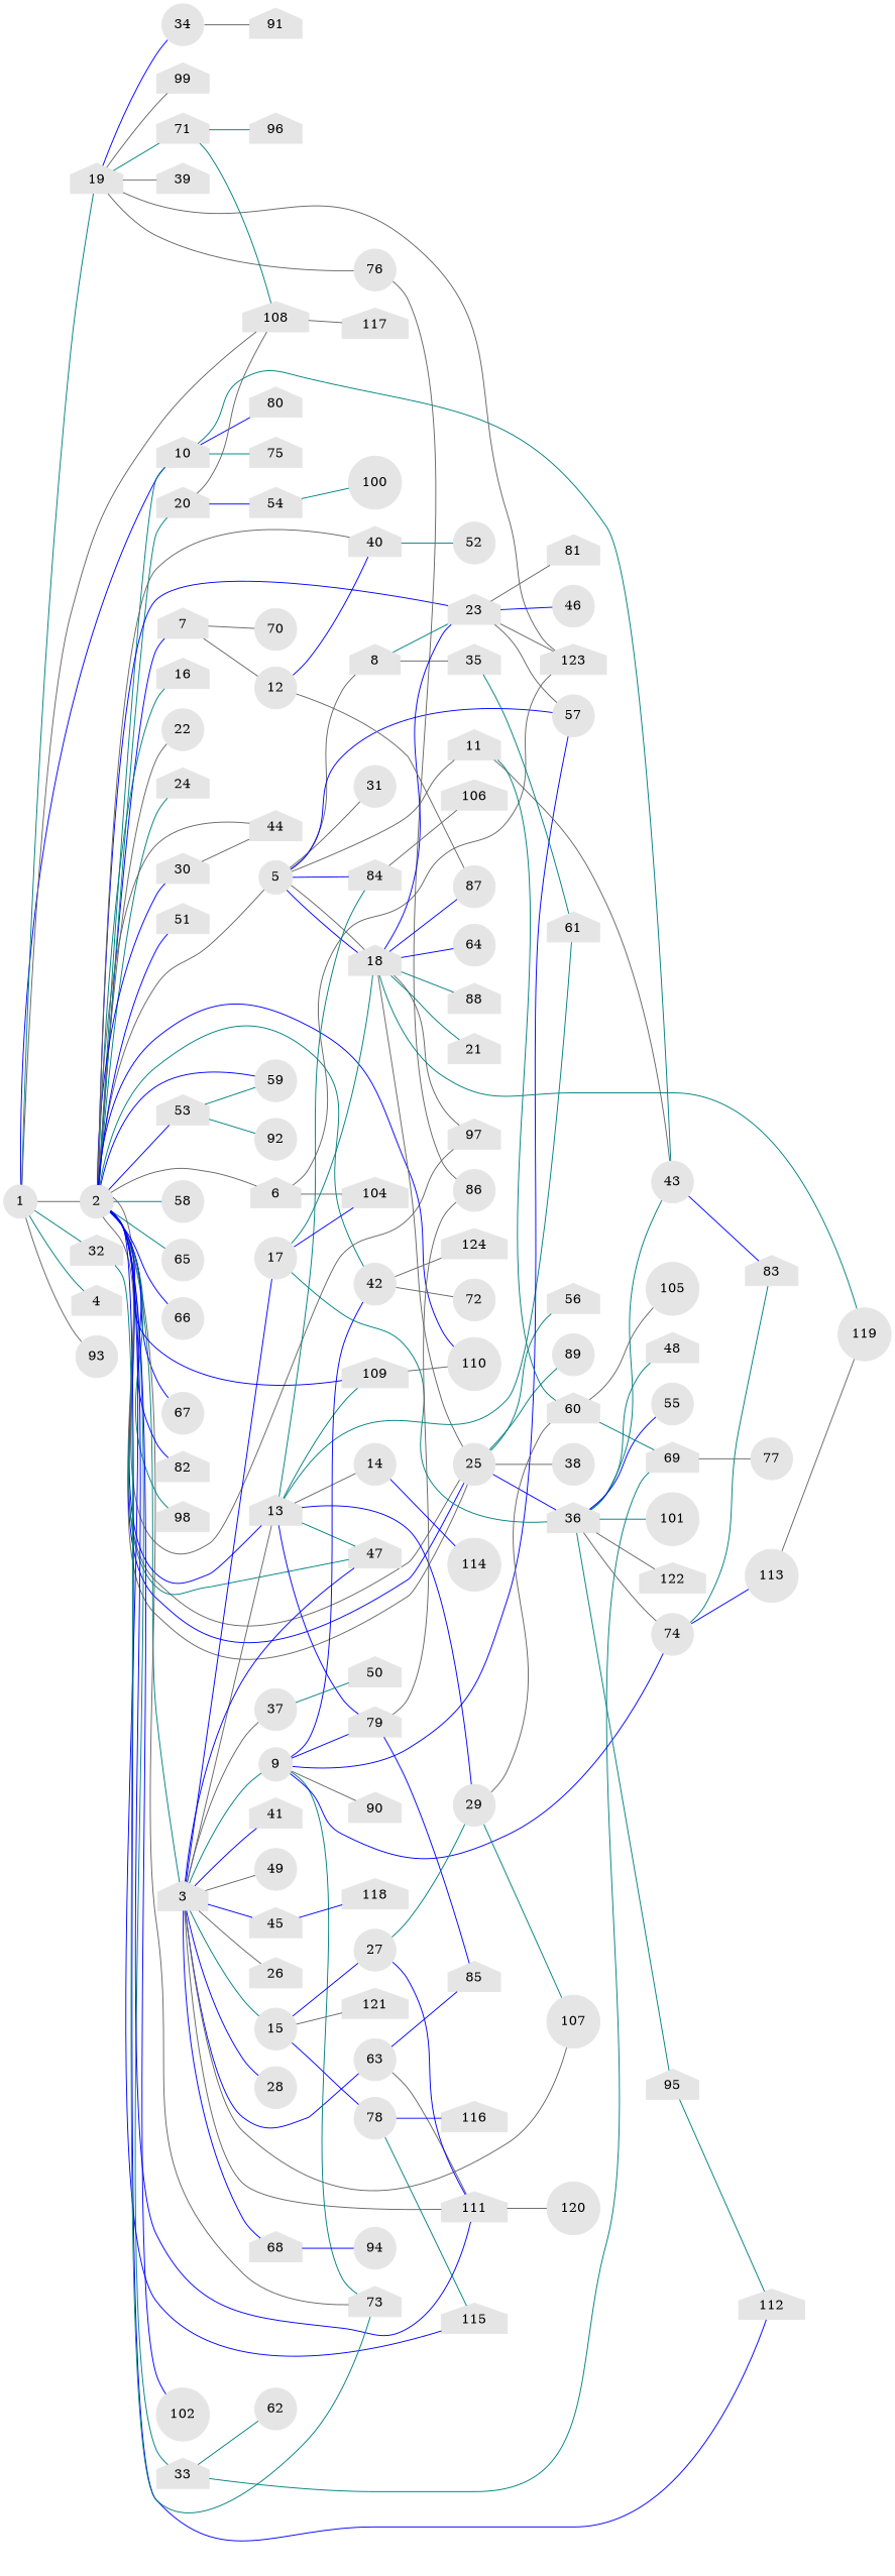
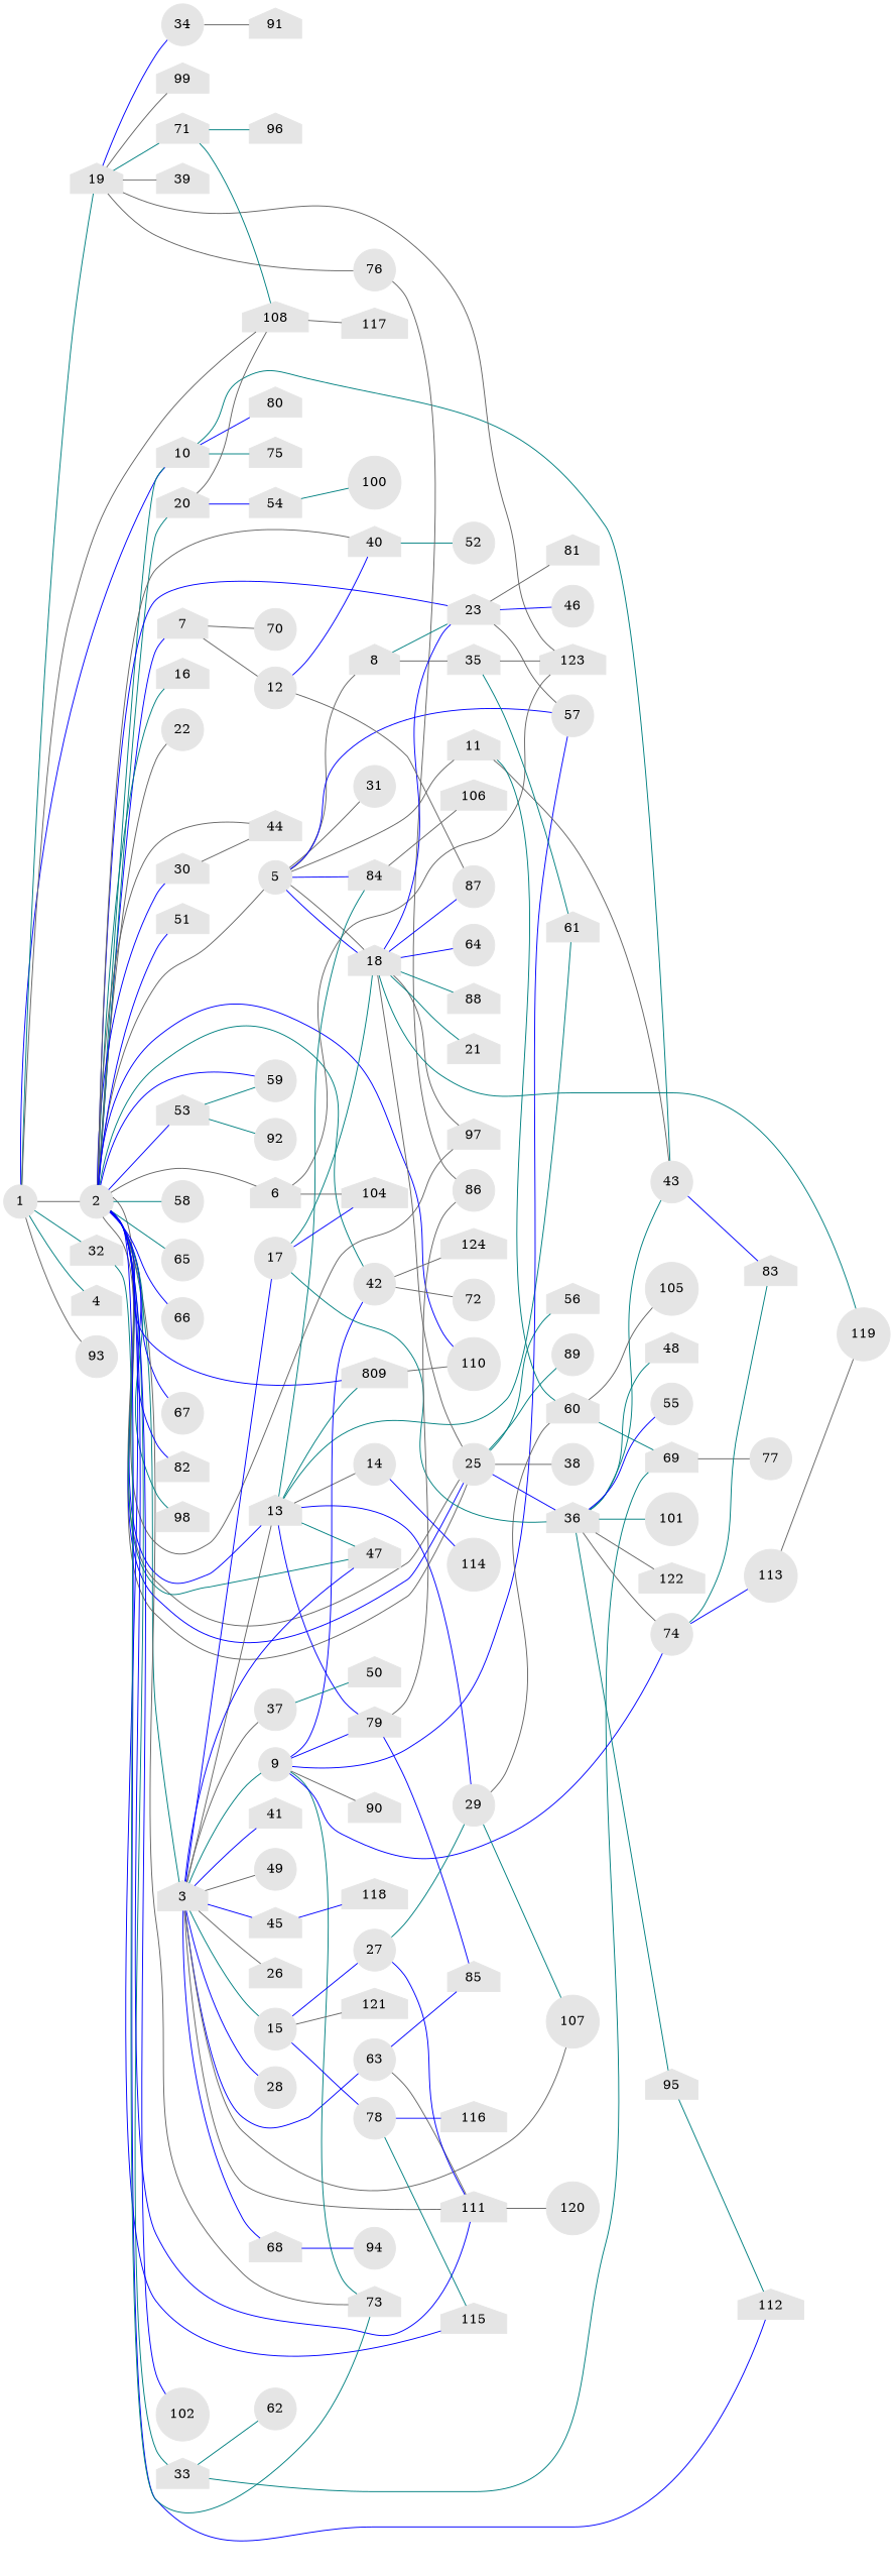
  graph {
    rankdir=LR
    node [color=gray90 shape=house style=filled]
    edge [color=gray40]
    1 [shape=circle]
    2 [shape=circle]
    4
    10
    19
    32
    93 [shape=circle]
    108
    3
    5 [shape=circle]
    6
    7
    13
    16
    20
    22 [shape=circle]
    23
-   24
    25 [shape=circle]
    30
    33
    40
    42 [shape=circle]
    44
    47
    51
    53
    58 [shape=circle]
    59 [shape=circle]
    65 [shape=circle]
    66 [shape=circle]
    67 [shape=circle]
    73
    82
    97
    98
    102 [shape=circle]
-   109
+   109 [label=809]
    110 [shape=circle]
    111
    112
    115
    43 [shape=circle]
    75
    80
    123
    34 [shape=circle]
    39
    71
    76 [shape=circle]
    99
    117
    9 [shape=circle]
    15 [shape=circle]
    17 [shape=circle]
    26
    28 [shape=circle]
    37 [shape=circle]
    41
    45
    49 [shape=circle]
    63 [shape=circle]
    68
    107 [shape=circle]
    8
    11
    18
    31 [shape=circle]
    57 [shape=circle]
    84
    104
    12 [shape=circle]
    70 [shape=circle]
    79
    14 [shape=circle]
    29 [shape=circle]
    61
    54
    46 [shape=circle]
    81
    36
    38 [shape=circle]
    56
    89 [shape=circle]
    62 [shape=circle]
    69
    52 [shape=circle]
    72 [shape=circle]
    124
    92 [shape=circle]
    120 [shape=circle]
    74 [shape=circle]
    90
    27 [shape=circle]
    78 [shape=circle]
    121
    50
    118
    85
    94 [shape=circle]
    35
    60
    87 [shape=circle]
    21
    64 [shape=circle]
    88
    119 [shape=circle]
    106
    83
    113 [shape=circle]
    86 [shape=circle]
    105 [shape=circle]
    114 [shape=circle]
    116
    48
    55 [shape=circle]
    95
    101 [shape=circle]
    122
    91
    96
    100 [shape=circle]
    77 [shape=circle]
    1 -- 2
    1 -- 4 [color=teal]
    1 -- 10 [color=blue]
    1 -- 19 [color=teal]
    1 -- 32 [color=teal]
    1 -- 93
    1 -- 108
    2 -- 10 [color=teal]
    2 -- 3 [color=teal]
    2 -- 5
    2 -- 6
    2 -- 7 [color=blue]
    2 -- 13 [color=blue]
    2 -- 16 [color=teal]
    2 -- 20 [color=teal]
    2 -- 22
    2 -- 23 [color=blue]
-   2 -- 24 [color=teal]
    2 -- 25
    2 -- 25 [color=blue]
    2 -- 25
    2 -- 30 [color=blue]
    2 -- 33 [color=teal]
    2 -- 40
    2 -- 42 [color=teal]
    2 -- 44
    2 -- 47 [color=teal]
    2 -- 51 [color=blue]
    2 -- 53 [color=blue]
    2 -- 58 [color=teal]
    2 -- 59 [color=blue]
    2 -- 65 [color=teal]
    2 -- 66 [color=blue]
    2 -- 67 [color=blue]
    2 -- 73
    2 -- 82 [color=blue]
    2 -- 97
    2 -- 98 [color=teal]
    2 -- 102 [color=blue]
    2 -- 109 [color=blue]
    2 -- 110 [color=blue]
    2 -- 111 [color=blue]
    2 -- 112 [color=blue]
    2 -- 115 [color=blue]
    10 -- 43 [color=teal]
    10 -- 75 [color=teal]
    10 -- 80 [color=blue]
    19 -- 123
    19 -- 34 [color=blue]
    19 -- 39
    19 -- 71 [color=teal]
    19 -- 76
    19 -- 99
    32 -- 73 [color=teal]
    108 -- 117
    3 -- 13
    3 -- 47 [color=blue]
    3 -- 111
    3 -- 9 [color=teal]
    3 -- 15 [color=teal]
    3 -- 17 [color=blue]
    3 -- 26
    3 -- 28 [color=blue]
    3 -- 37
    3 -- 41 [color=blue]
    3 -- 45 [color=blue]
    3 -- 49
    3 -- 63 [color=blue]
    3 -- 68 [color=blue]
    3 -- 107
    5 -- 8
    5 -- 11
    5 -- 18 [color=blue]
    5 -- 18
    5 -- 31
    5 -- 57 [color=blue]
    5 -- 84 [color=blue]
    6 -- 123
    6 -- 104
    7 -- 12
    7 -- 70
    13 -- 47 [color=teal]
    13 -- 109 [color=teal]
    13 -- 84 [color=teal]
    13 -- 79 [color=blue]
    13 -- 14
    13 -- 29 [color=blue]
    13 -- 61 [color=teal]
    20 -- 108
    20 -- 54 [color=blue]
    23 -- 57
    23 -- 46 [color=blue]
    23 -- 81
    25 -- 36 [color=blue]
    25 -- 38
    25 -- 56 [color=teal]
    25 -- 89 [color=teal]
    30 -- 44
    33 -- 62 [color=teal]
    33 -- 69 [color=teal]
    40 -- 52 [color=teal]
    42 -- 72
    42 -- 124
    53 -- 59 [color=teal]
    53 -- 92 [color=teal]
    109 -- 110
    111 -- 120
    43 -- 83 [color=blue]
    34 -- 91
    71 -- 108 [color=teal]
    71 -- 96 [color=teal]
    76 -- 86
    9 -- 42 [color=blue]
    9 -- 73 [color=teal]
    9 -- 57 [color=blue]
    9 -- 79 [color=blue]
    9 -- 74 [color=blue]
    9 -- 90
    15 -- 27 [color=blue]
    15 -- 78 [color=blue]
    15 -- 121
    17 -- 18 [color=teal]
    17 -- 104 [color=blue]
    17 -- 36 [color=teal]
    37 -- 50 [color=teal]
    45 -- 118 [color=blue]
    63 -- 111
    63 -- 85 [color=blue]
    68 -- 94 [color=blue]
    8 -- 23 [color=teal]
    8 -- 35
    11 -- 43
    11 -- 60 [color=teal]
    18 -- 23 [color=blue]
    18 -- 25
    18 -- 97
    18 -- 87 [color=blue]
    18 -- 21 [color=teal]
    18 -- 64 [color=blue]
    18 -- 88 [color=teal]
    18 -- 119 [color=teal]
    84 -- 106
    12 -- 40 [color=blue]
    12 -- 87
    79 -- 85 [color=blue]
    79 -- 86
    14 -- 114 [color=blue]
    29 -- 107 [color=teal]
    29 -- 60
    54 -- 100 [color=teal]
    36 -- 43 [color=teal]
    36 -- 74
    36 -- 48 [color=teal]
    36 -- 55 [color=blue]
    36 -- 95 [color=teal]
    36 -- 101 [color=teal]
    36 -- 122
    69 -- 77
    74 -- 83 [color=teal]
    74 -- 113 [color=blue]
    27 -- 111 [color=blue]
    27 -- 29 [color=teal]
    78 -- 115 [color=teal]
    78 -- 116 [color=blue]
-   23 -- 123
+   35 -- 123
    35 -- 61 [color=teal]
    60 -- 69 [color=teal]
    60 -- 105
    113 -- 119
    95 -- 112 [color=teal]
  }
